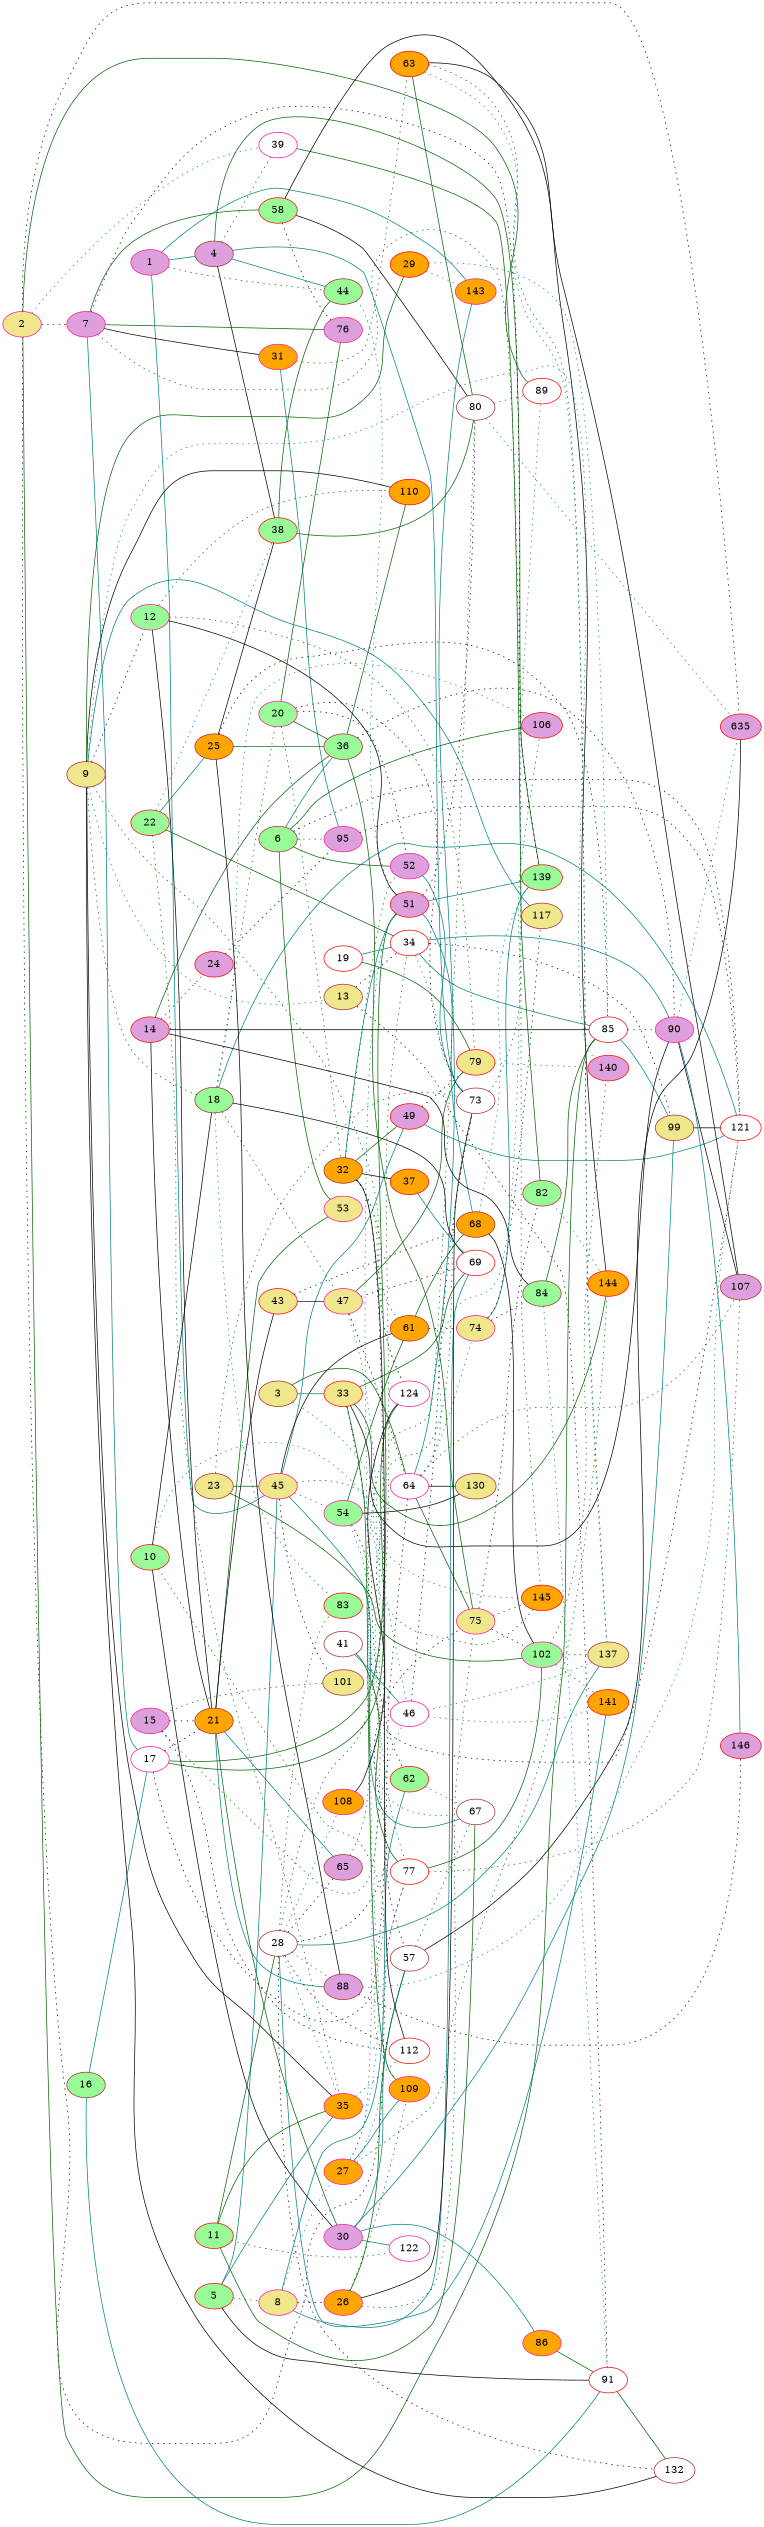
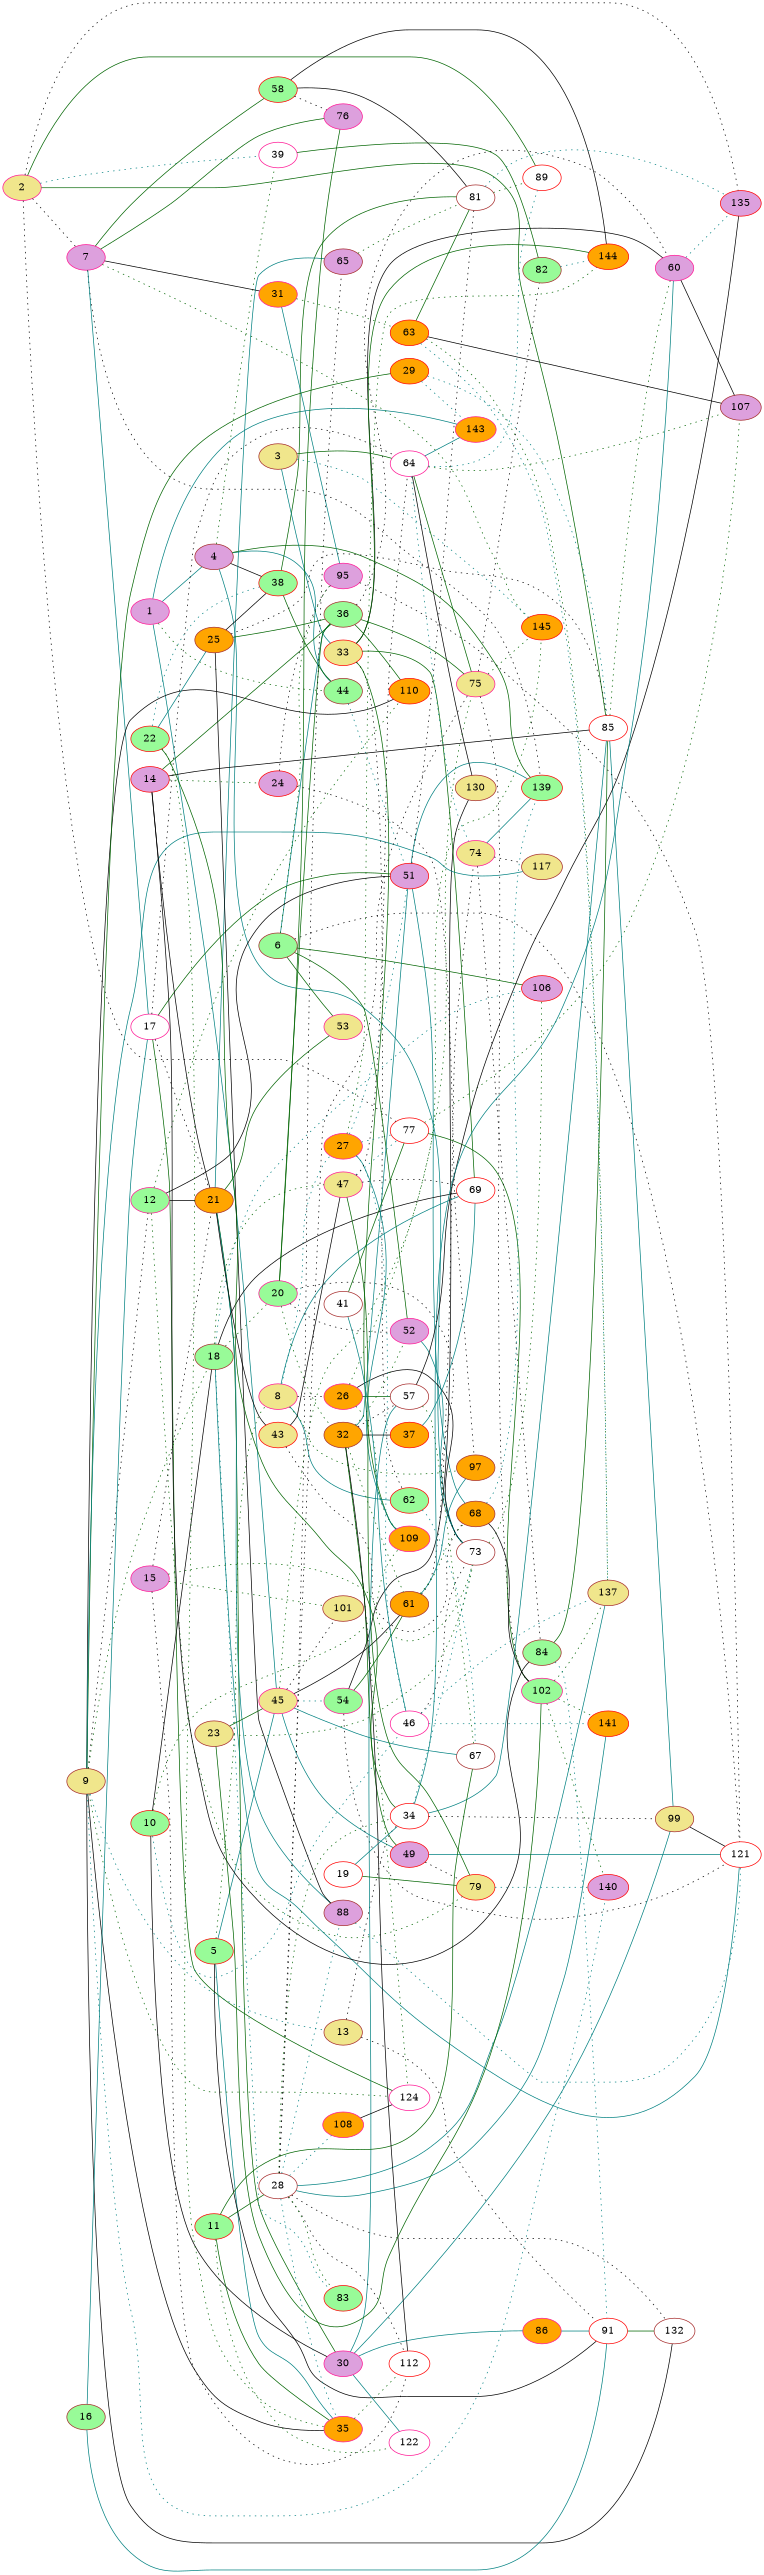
  graph {
    rankdir=LR
    node [color=red fillcolor=white style=filled]
    edge [color=darkgreen style=solid]
    1 [color=deeppink fillcolor=plum super="+104"]
    4 [color=brown fillcolor=plum super="+133"]
    44 [color=brown fillcolor=palegreen]
    45 [color=deeppink fillcolor=khaki super="+56"]
    143 [color=deeppink fillcolor=orange]
    39 [color=deeppink]
    38 [fillcolor=palegreen super="+66"]
    73 [color=brown super="+87"]
    139 [fillcolor=palegreen]
    51 [fillcolor=plum super="+55"]
    145 [fillcolor=orange]
    67 [color=brown]
    101 [color=brown fillcolor=khaki]
    49 [fillcolor=plum]
    61 [color=brown fillcolor=orange super="+70"]
    54 [color=deeppink fillcolor=palegreen super="+71"]
    2 [color=deeppink fillcolor=khaki super="+113"]
    7 [color=deeppink fillcolor=plum super="+116"]
    77 [super="+126"]
    85 [super="+114"]
    89
-   135 [fillcolor=plum label=635]
+   135 [fillcolor=plum]
    17 [color=deeppink super="+60"]
    31 [color=deeppink fillcolor=orange]
    58 [fillcolor=palegreen super="+138"]
    76 [color=deeppink fillcolor=plum]
    82 [color=brown fillcolor=palegreen]
    102 [color=deeppink fillcolor=palegreen super="+123"]
    n29 [color=brown fillcolor=plum label=107]
    99 [color=brown fillcolor=khaki]
-   90 [color=deeppink fillcolor=plum super="+125"]
+   90 [color=deeppink fillcolor=plum super="+125" label=60]
    33 [fillcolor=khaki super="+40"]
    62 [fillcolor=palegreen]
    69 [super="+129"]
    109 [color=deeppink fillcolor=orange]
    144 [fillcolor=orange]
    3 [color=brown fillcolor=khaki]
    64 [color=deeppink super="+119"]
    75 [color=deeppink fillcolor=khaki super="+100"]
    130 [color=brown fillcolor=khaki]
    74 [color=deeppink fillcolor=khaki]
-   81 [color=brown super="+127" label=80]
+   81 [color=brown super="+127"]
    106 [fillcolor=plum]
    8 [color=deeppink fillcolor=khaki super="+50"]
    26 [color=deeppink fillcolor=orange super="+136"]
    27 [color=deeppink fillcolor=orange super="+93"]
+   97 [color=brown fillcolor=orange]
    5 [fillcolor=palegreen]
    35 [color=deeppink fillcolor=orange super="+80"]
    91 [super="+98"]
    112
    132 [color=brown]
    6 [color=brown fillcolor=palegreen super="+48"]
    36 [color=brown fillcolor=palegreen super="+103"]
    52 [color=deeppink fillcolor=plum super="+131"]
    53 [color=deeppink fillcolor=khaki]
    95 [color=deeppink fillcolor=plum]
    121 [super="+147"]
    110 [fillcolor=orange]
    124 [color=deeppink]
    21 [color=brown fillcolor=orange super="+96"]
    63 [fillcolor=orange]
    57 [color=brown super="+118"]
    46 [color=deeppink super="+120"]
    9 [color=brown fillcolor=khaki super="+134"]
    12 [color=deeppink fillcolor=palegreen]
    13 [color=brown fillcolor=khaki]
    18 [color=brown fillcolor=palegreen super="+59"]
    29 [fillcolor=orange]
    117 [color=brown fillcolor=khaki]
    140 [fillcolor=plum]
    79 [fillcolor=khaki super="+111"]
    34 [super="+72"]
    20 [color=deeppink fillcolor=palegreen super="+42"]
    47 [color=deeppink fillcolor=khaki]
    83 [fillcolor=palegreen]
    10 [fillcolor=palegreen]
    30 [color=deeppink fillcolor=plum super="+115"]
    122 [color=deeppink]
    86 [color=deeppink fillcolor=orange]
    137 [color=brown fillcolor=khaki]
    141 [fillcolor=orange]
    28 [color=brown super="+78"]
    65 [color=brown fillcolor=plum]
    88 [color=brown fillcolor=plum]
    108 [color=deeppink fillcolor=orange]
    11 [fillcolor=palegreen]
    43 [fillcolor=khaki]
    68 [color=brown fillcolor=orange]
    14 [fillcolor=plum super="+107"]
    24 [fillcolor=plum]
    84 [color=brown fillcolor=palegreen super="+94"]
    15 [color=deeppink fillcolor=plum super="+128"]
    16 [color=brown fillcolor=palegreen]
    32 [color=brown fillcolor=orange super="+142"]
    19
    37 [fillcolor=orange]
-   146 [fillcolor=plum]
    25 [color=brown fillcolor=orange super="+92"]
    22 [fillcolor=palegreen]
    23 [color=brown fillcolor=khaki]
    41 [color=brown]
    1 -- 4 [color=teal]
    1 -- 44 [style=dotted]
    1 -- 45 [color=teal]
    1 -- 143 [color=teal]
    4 -- 44 [color=teal]
    4 -- 39 [style=dotted]
    4 -- 38 [color=black]
    4 -- 73 [color=teal]
    4 -- 139
    44 -- 51 [color=teal style=dotted]
    45 -- 145 [style=dotted]
    45 -- 67 [color=teal]
    45 -- 101 [color=black style=dotted]
    45 -- 49 [color=teal]
    45 -- 61 [color=black]
    45 -- 54 [color=teal style=dotted]
    39 -- 82
    38 -- 44
    38 -- 81
    73 -- 106 [style=dotted]
    51 -- 139 [color=teal]
    51 -- 81 [color=black style=dotted]
    51 -- 68 [color=teal]
    49 -- 121 [color=teal]
    49 -- 79 [color=black style=dotted]
    61 -- 74 [color=black style=dotted]
-   61 -- 68
-   54 -- 67 [color=teal style=dotted]
+   61 -- 97 [color=teal]
+   61 -- 68 [style=dotted]
    54 -- 61
    54 -- 130 [color=black]
    54 -- 121 [color=black style=dotted]
    2 -- 39 [color=teal style=dotted]
    2 -- 7 [color=black style=dotted]
    2 -- 77 [color=black style=dotted weight=2]
    2 -- 85
    2 -- 89
    2 -- 135 [color=black style=dotted]
    7 -- 139 [color=black style=dotted]
    7 -- 145 [style=dotted]
    7 -- 17 [color=teal]
    7 -- 31 [color=black]
    7 -- 58 [weight=2]
    7 -- 76
    77 -- 102
    77 -- n29 [style=dotted]
    85 -- 99 [color=teal]
    85 -- 90 [style=dotted]
    17 -- 51
    17 -- 64 [color=black style=dotted]
    17 -- 124
    17 -- 21 [color=black style=dotted weight=2]
    31 -- 95 [color=teal]
    31 -- 63 [style=dotted]
    58 -- 76 [color=black style=dotted]
    58 -- 144 [color=black]
    58 -- 81 [color=black weight=2]
    82 -- 144 [color=teal style=dotted]
    102 -- 140 [style=dotted]
    102 -- 137 [style=dotted]
    102 -- 141 [style=dotted]
    99 -- 121 [color=black]
    90 -- 135 [color=teal style=dotted]
    90 -- n29 [color=black]
-   90 -- 146 [color=teal]
    33 -- 90 [color=black]
    33 -- 62 [color=black style=dotted]
    33 -- 69
    33 -- 109
    33 -- 144
    62 -- 67 [color=teal style=dotted]
    3 -- 145 [color=teal style=dotted]
    3 -- 33 [color=teal]
    3 -- 64
    64 -- 143 [color=teal]
    64 -- 89 [color=teal style=dotted]
    64 -- n29 [style=dotted]
    64 -- 75
    64 -- 130 [color=black]
    64 -- 74 [color=teal style=dotted]
    75 -- 145 [style=dotted]
    75 -- 82 [color=black style=dotted]
    75 -- 102 [color=black style=dotted]
    74 -- 139 [color=teal]
    74 -- 117 [color=black style=dotted]
    74 -- 84 [color=black style=dotted]
    81 -- 89 [style=dotted]
    81 -- 135 [color=teal style=dotted]
    8 -- 62 [color=teal]
    8 -- 69 [color=teal]
    8 -- 26 [color=black style=dotted]
    8 -- 27 [color=teal style=dotted]
+   8 -- 97 [style=dotted]
    26 -- 73 [color=black]
    26 -- 109 [style=dotted]
    26 -- 75 [style=dotted]
    26 -- 57
    27 -- 51 [color=teal style=dotted]
    27 -- 77 [color=teal style=dotted]
    27 -- 109 [color=teal]
    27 -- 144 [style=dotted]
    27 -- 46 [color=teal style=dotted]
    5 -- 45 [color=teal]
    5 -- 8 [style=dotted]
    5 -- 35 [color=teal]
    5 -- 91 [color=black]
    35 -- 112 [style=dotted]
    91 -- 132
    6 -- 106
    6 -- 36 [color=teal]
    6 -- 52
    6 -- 53 [weight=2]
    6 -- 95 [style=dotted weight=2]
    6 -- 121 [color=black style=dotted]
    36 -- 90 [color=black style=dotted]
    36 -- 75
    36 -- 110
    52 -- 73 [color=teal]
    95 -- 121 [color=black style=dotted]
    21 -- 53
    21 -- 30
    21 -- 65 [color=teal]
    21 -- 88 [color=teal]
    21 -- 43 [color=black]
    63 -- n29 [color=black]
    63 -- 81
    63 -- 137 [color=teal style=dotted]
    63 -- 137 [style=dotted]
    57 -- 67 [style=dotted]
    57 -- 135 [color=black]
    46 -- 73 [color=black style=dotted]
    46 -- 137 [color=teal style=dotted]
    46 -- 141 [color=teal style=dotted]
    9 -- 35 [color=black]
    9 -- 132 [color=black]
    9 -- 110 [color=black]
    9 -- 124 [style=dotted]
    9 -- 12 [color=black style=dotted]
    9 -- 13 [color=teal style=dotted]
    9 -- 18 [style=dotted]
    9 -- 29
    9 -- 117 [color=teal]
    9 -- 140 [color=teal style=dotted]
    12 -- 51 [color=black]
    12 -- 110 [style=dotted]
    12 -- 21 [color=black]
    12 -- 79 [style=dotted]
    13 -- 91 [color=black style=dotted]
    13 -- 34 [color=black style=dotted]
    18 -- 69 [color=black]
    18 -- 106 [color=teal style=dotted]
    18 -- 121 [color=teal]
    18 -- 20 [style=dotted]
    18 -- 47 [style=dotted]
    18 -- 83 [color=teal style=dotted]
    29 -- 143 [color=teal style=dotted]
    29 -- 85 [color=teal style=dotted]
    79 -- 140 [color=teal style=dotted]
    34 -- 73 [color=teal style=dotted]
    34 -- 85 [color=teal]
    34 -- 99 [color=black style=dotted]
    34 -- 90 [color=teal]
    20 -- 73 [color=black style=dotted]
    20 -- 76
    20 -- 36
    20 -- 52 [color=black style=dotted]
    20 -- 32 [style=dotted]
    47 -- 77 [color=teal style=dotted]
    47 -- 69 [color=black style=dotted]
    47 -- 64 [color=black style=dotted]
    47 -- 79
    10 -- 109 [style=dotted]
    10 -- 46 [color=teal style=dotted]
    10 -- 18 [color=black]
    10 -- 30 [color=black]
    30 -- 99 [color=teal]
    30 -- 57 [color=teal]
    30 -- 122 [color=teal]
    30 -- 86 [color=teal]
-   86 -- 91
+   86 -- 91 [color=teal]
    28 -- 75 [color=black style=dotted]
    28 -- 35 [color=teal style=dotted]
    28 -- 112 [color=black style=dotted]
    28 -- 132 [color=black style=dotted]
    28 -- 34 [style=dotted]
    28 -- 83 [style=dotted]
    28 -- 137 [color=teal]
    28 -- 141 [color=teal]
    28 -- 65 [color=black style=dotted]
    28 -- 88 [color=teal style=dotted]
    28 -- 108 [color=teal style=dotted]
    65 -- 81 [style=dotted]
    88 -- 121 [color=teal style=dotted]
-   88 -- 146 [color=black style=dotted]
    108 -- 124 [color=black]
    11 -- 67
    11 -- 35
    11 -- 122 [style=dotted]
    11 -- 28
    43 -- 47 [color=black]
    43 -- 68 [color=black style=dotted]
    68 -- 139 [color=teal style=dotted]
    68 -- 102 [color=black]
    14 -- 85 [color=black weight=2]
    14 -- 36
    14 -- 21 [color=black]
    14 -- 24 [style=dotted]
    14 -- 84 [color=black]
+   24 -- 97 [color=black style=dotted]
    24 -- 95 [color=black style=dotted]
    84 -- 85
    84 -- 91 [color=teal style=dotted]
    15 -- 73 [style=dotted]
    15 -- 101 [style=dotted]
    15 -- 112 [color=black style=dotted]
    15 -- 21 [color=black style=dotted]
    16 -- 17 [color=teal]
    16 -- 91 [color=teal]
    32 -- 51 [color=teal]
    32 -- 49
    32 -- 61 [style=dotted]
    32 -- 112 [color=black]
    32 -- 52 [style=dotted]
    32 -- 124 [style=dotted]
    32 -- 57 [color=black style=dotted]
    32 -- 37 [color=black]
    19 -- 79
    19 -- 34 [color=teal]
    37 -- 69 [color=teal]
    25 -- 38 [color=black]
    25 -- 85 [color=black style=dotted]
    25 -- 36
    25 -- 88 [color=black]
    22 -- 38 [color=teal style=dotted]
    22 -- 35 [style=dotted]
    22 -- 34
    22 -- 25 [color=teal]
    23 -- 45
    23 -- 73 [style=dotted]
    23 -- 102
    41 -- 77
    41 -- 46 [color=teal]
  }
